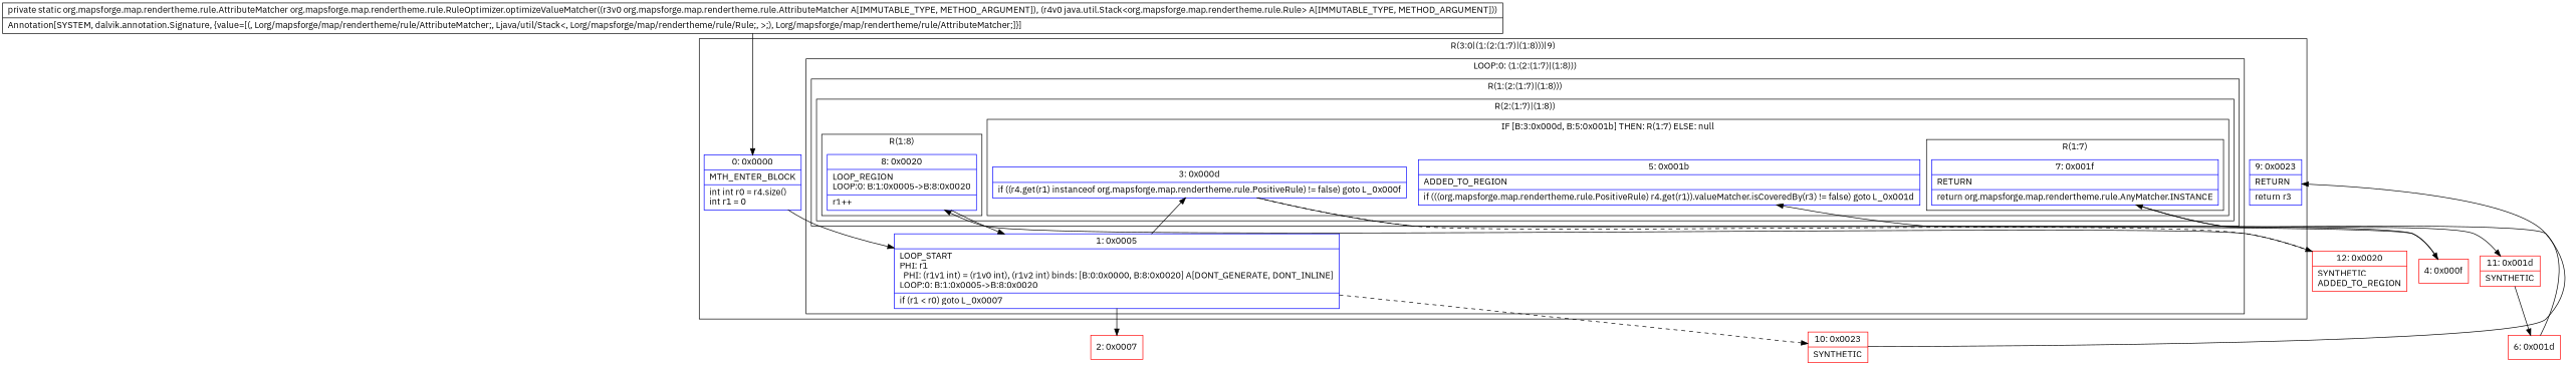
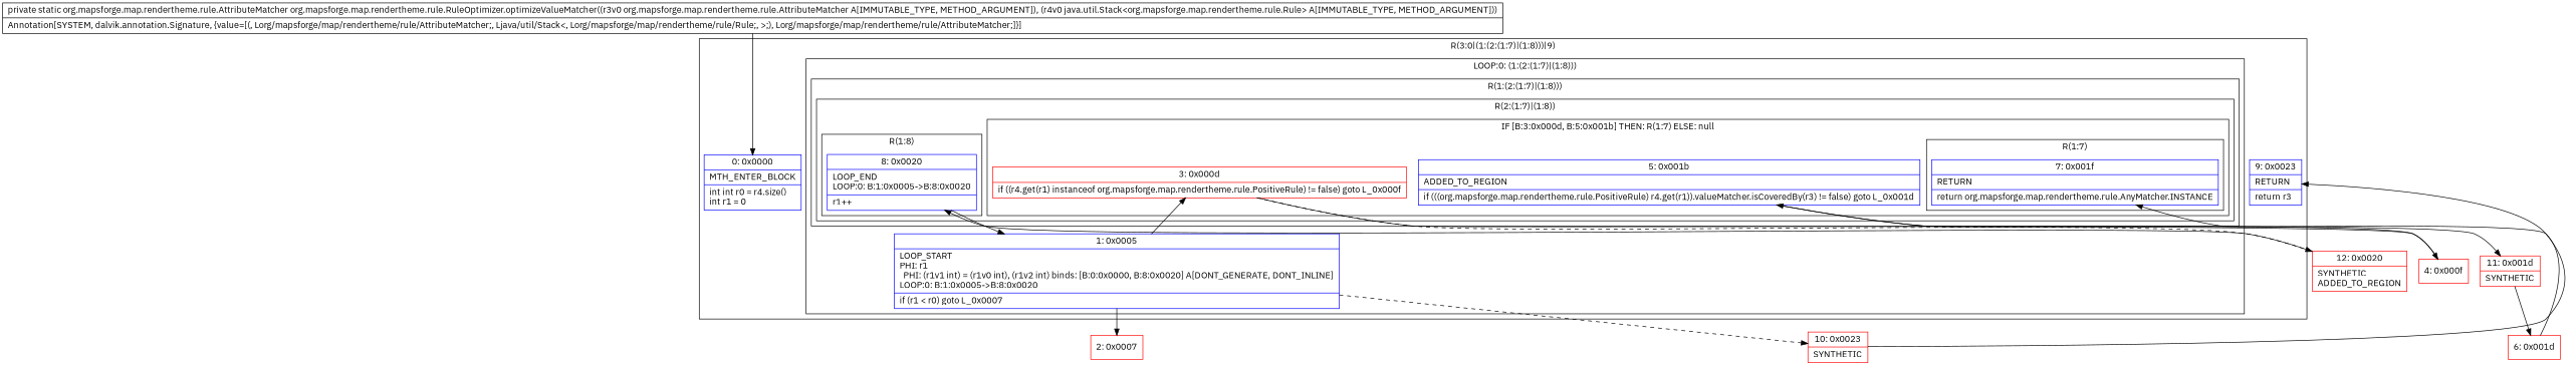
  digraph {
    fontname="IBM Plex Sans"
    node [color=blue fontname="IBM Plex Sans" shape=record]
    edge [fontname="IBM Plex Sans"]
    n1 [label="{7\:\ 0x001f|RETURN\l|return org.mapsforge.map.rendertheme.rule.AnyMatcher.INSTANCE\l}"]
-   n2 [label="{3\:\ 0x000d|if ((r4.get(r1) instanceof org.mapsforge.map.rendertheme.rule.PositiveRule) != false) goto L_0x000f\l}"]
+   n2 [color=red label="{3\:\ 0x000d|if ((r4.get(r1) instanceof org.mapsforge.map.rendertheme.rule.PositiveRule) != false) goto L_0x000f\l}"]
    n3 [label="{5\:\ 0x001b|ADDED_TO_REGION\l|if (((org.mapsforge.map.rendertheme.rule.PositiveRule) r4.get(r1)).valueMatcher.isCoveredBy(r3) != false) goto L_0x001d\l}"]
-   n4 [label="{8\:\ 0x0020|LOOP_REGION\lLOOP:0: B:1:0x0005\-\>B:8:0x0020\l|r1++\l}"]
+   n4 [label="{8\:\ 0x0020|LOOP_END\lLOOP:0: B:1:0x0005\-\>B:8:0x0020\l|r1++\l}"]
    n5 [label="{1\:\ 0x0005|LOOP_START\lPHI: r1 \l  PHI: (r1v1 int) = (r1v0 int), (r1v2 int) binds: [B:0:0x0000, B:8:0x0020] A[DONT_GENERATE, DONT_INLINE]\lLOOP:0: B:1:0x0005\-\>B:8:0x0020\l|if (r1 \< r0) goto L_0x0007\l}"]
    n6 [label="{0\:\ 0x0000|MTH_ENTER_BLOCK\l|int int r0 = r4.size()\lint r1 = 0\l}"]
    n7 [label="{9\:\ 0x0023|RETURN\l|return r3\l}"]
    n8 [color=red label="{4\:\ 0x000f}"]
    n9 [color=red label="{12\:\ 0x0020|SYNTHETIC\lADDED_TO_REGION\l}"]
    n10 [color=red label="{11\:\ 0x001d|SYNTHETIC\l}"]
    n11 [color=red label="{2\:\ 0x0007}"]
    n12 [color=red label="{10\:\ 0x0023|SYNTHETIC\l}"]
    n13 [color=red label="{6\:\ 0x001d}"]
    n14 [label="{private static org.mapsforge.map.rendertheme.rule.AttributeMatcher org.mapsforge.map.rendertheme.rule.RuleOptimizer.optimizeValueMatcher((r3v0 org.mapsforge.map.rendertheme.rule.AttributeMatcher A[IMMUTABLE_TYPE, METHOD_ARGUMENT]), (r4v0 java.util.Stack\<org.mapsforge.map.rendertheme.rule.Rule\> A[IMMUTABLE_TYPE, METHOD_ARGUMENT]))  | Annotation[SYSTEM, dalvik.annotation.Signature, \{value=[(, Lorg\/mapsforge\/map\/rendertheme\/rule\/AttributeMatcher;, Ljava\/util\/Stack\<, Lorg\/mapsforge\/map\/rendertheme\/rule\/Rule;, \>;), Lorg\/mapsforge\/map\/rendertheme\/rule\/AttributeMatcher;]\}]\l}" color=""]
    subgraph cluster_1 {
      label="R(3:0|(1:(2:(1:7)|(1:8)))|9)"
      n6
      n7
      subgraph cluster_2 {
        label="LOOP:0: (1:(2:(1:7)|(1:8)))"
        n5
        subgraph cluster_3 {
          label="R(1:(2:(1:7)|(1:8)))"
          subgraph cluster_4 {
            label="R(2:(1:7)|(1:8))"
            subgraph cluster_5 {
              label="IF [B:3:0x000d, B:5:0x001b] THEN: R(1:7) ELSE: null"
              n2
              n3
              subgraph cluster_6 {
                label="R(1:7)"
                n1
              }
            }
            subgraph cluster_7 {
              label="R(1:8)"
              n4
            }
          }
        }
      }
    }
    n2 -> n8
    n2 -> n9 [style=dashed]
-   n1 -> n10
+   n3 -> n10
    n4 -> n5
    n5 -> n2
    n5 -> n11
    n5 -> n12 [style=dashed]
-   n6 -> n5
    n8 -> n3
    n9 -> n4
    n10 -> n13
    n12 -> n7
    n13 -> n1
    n14 -> n6
  }
